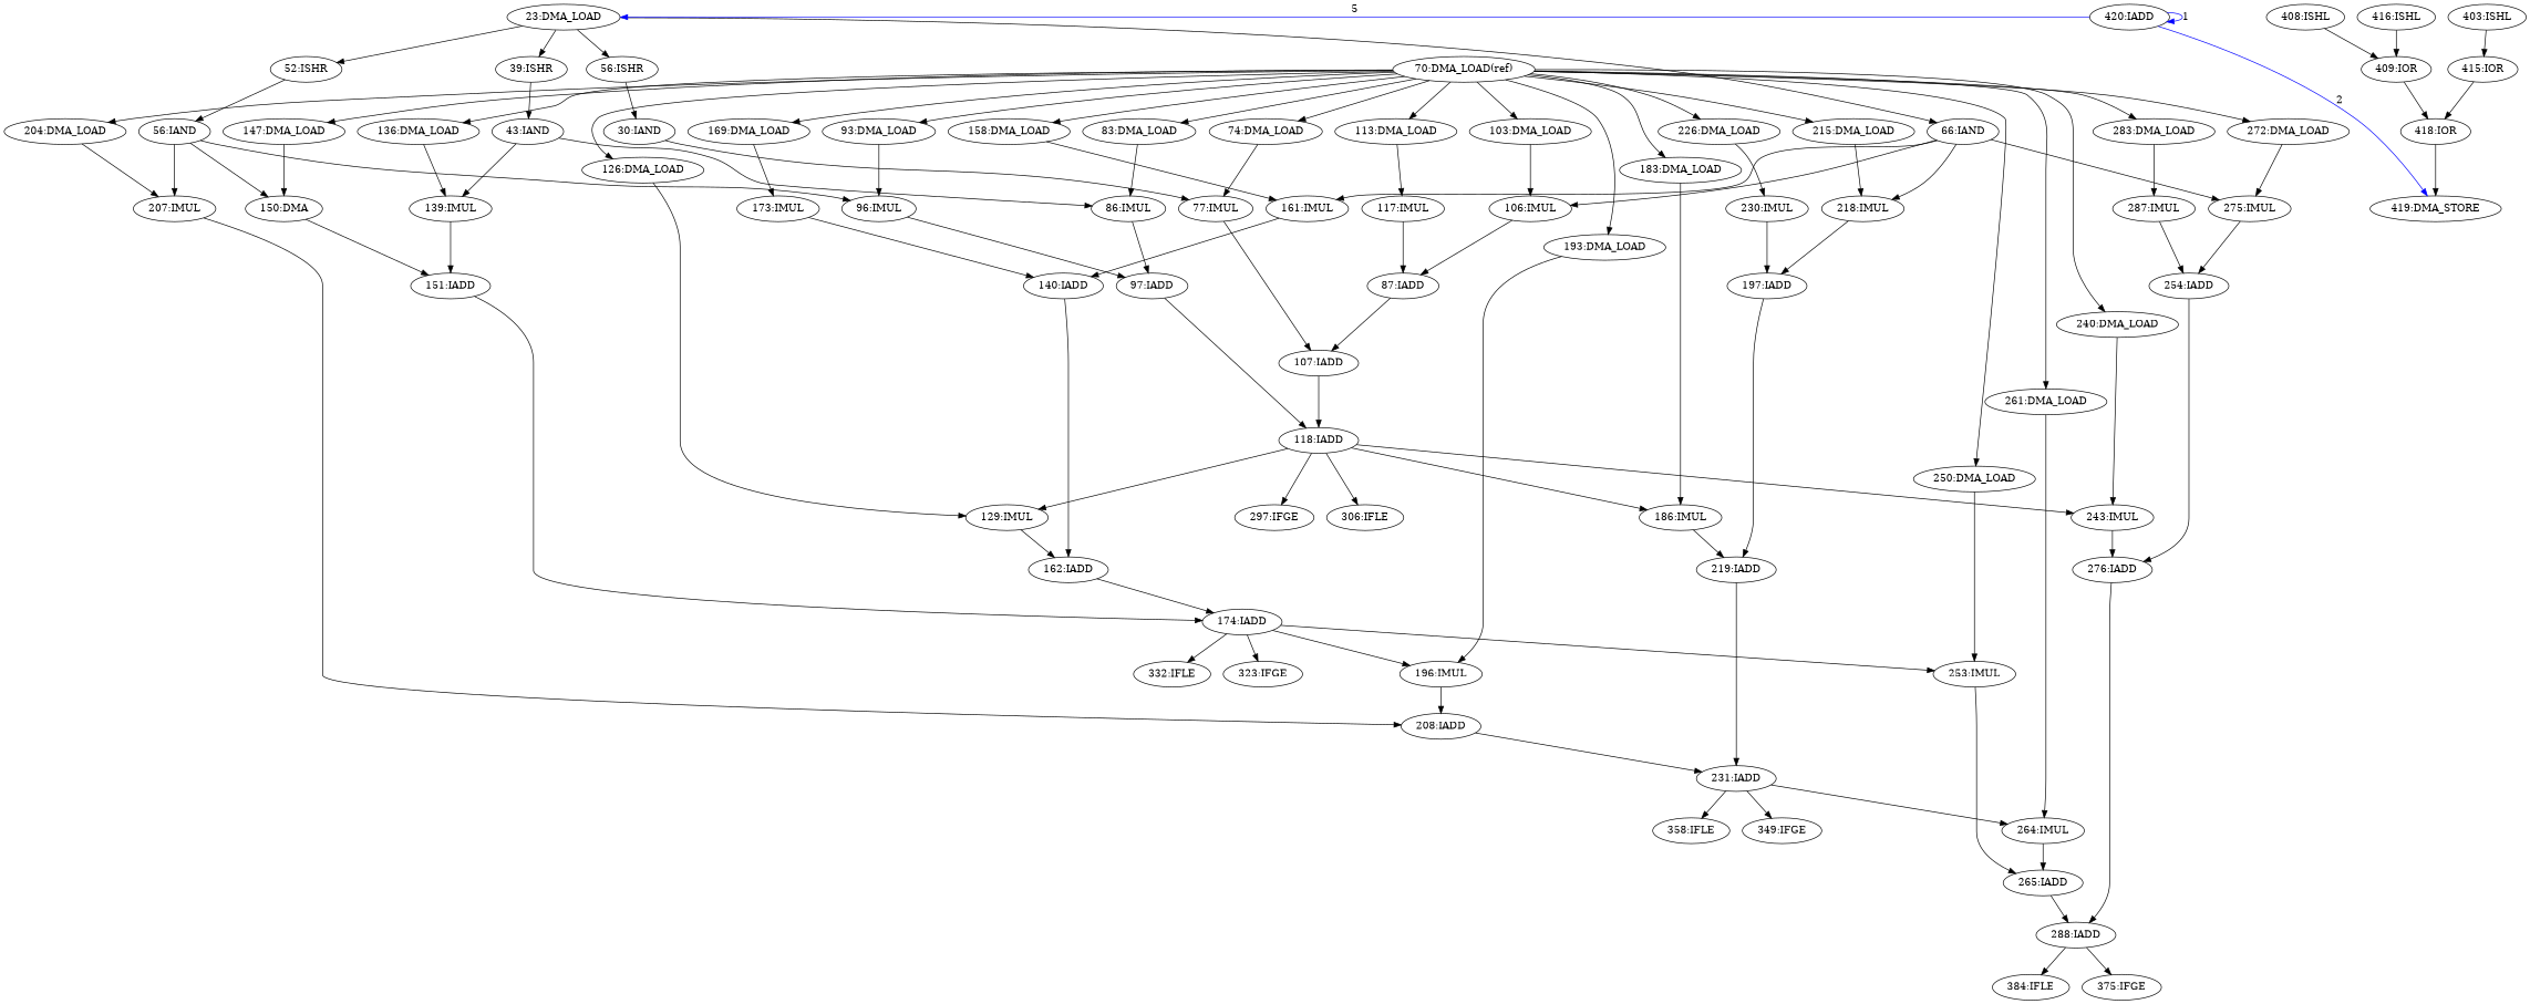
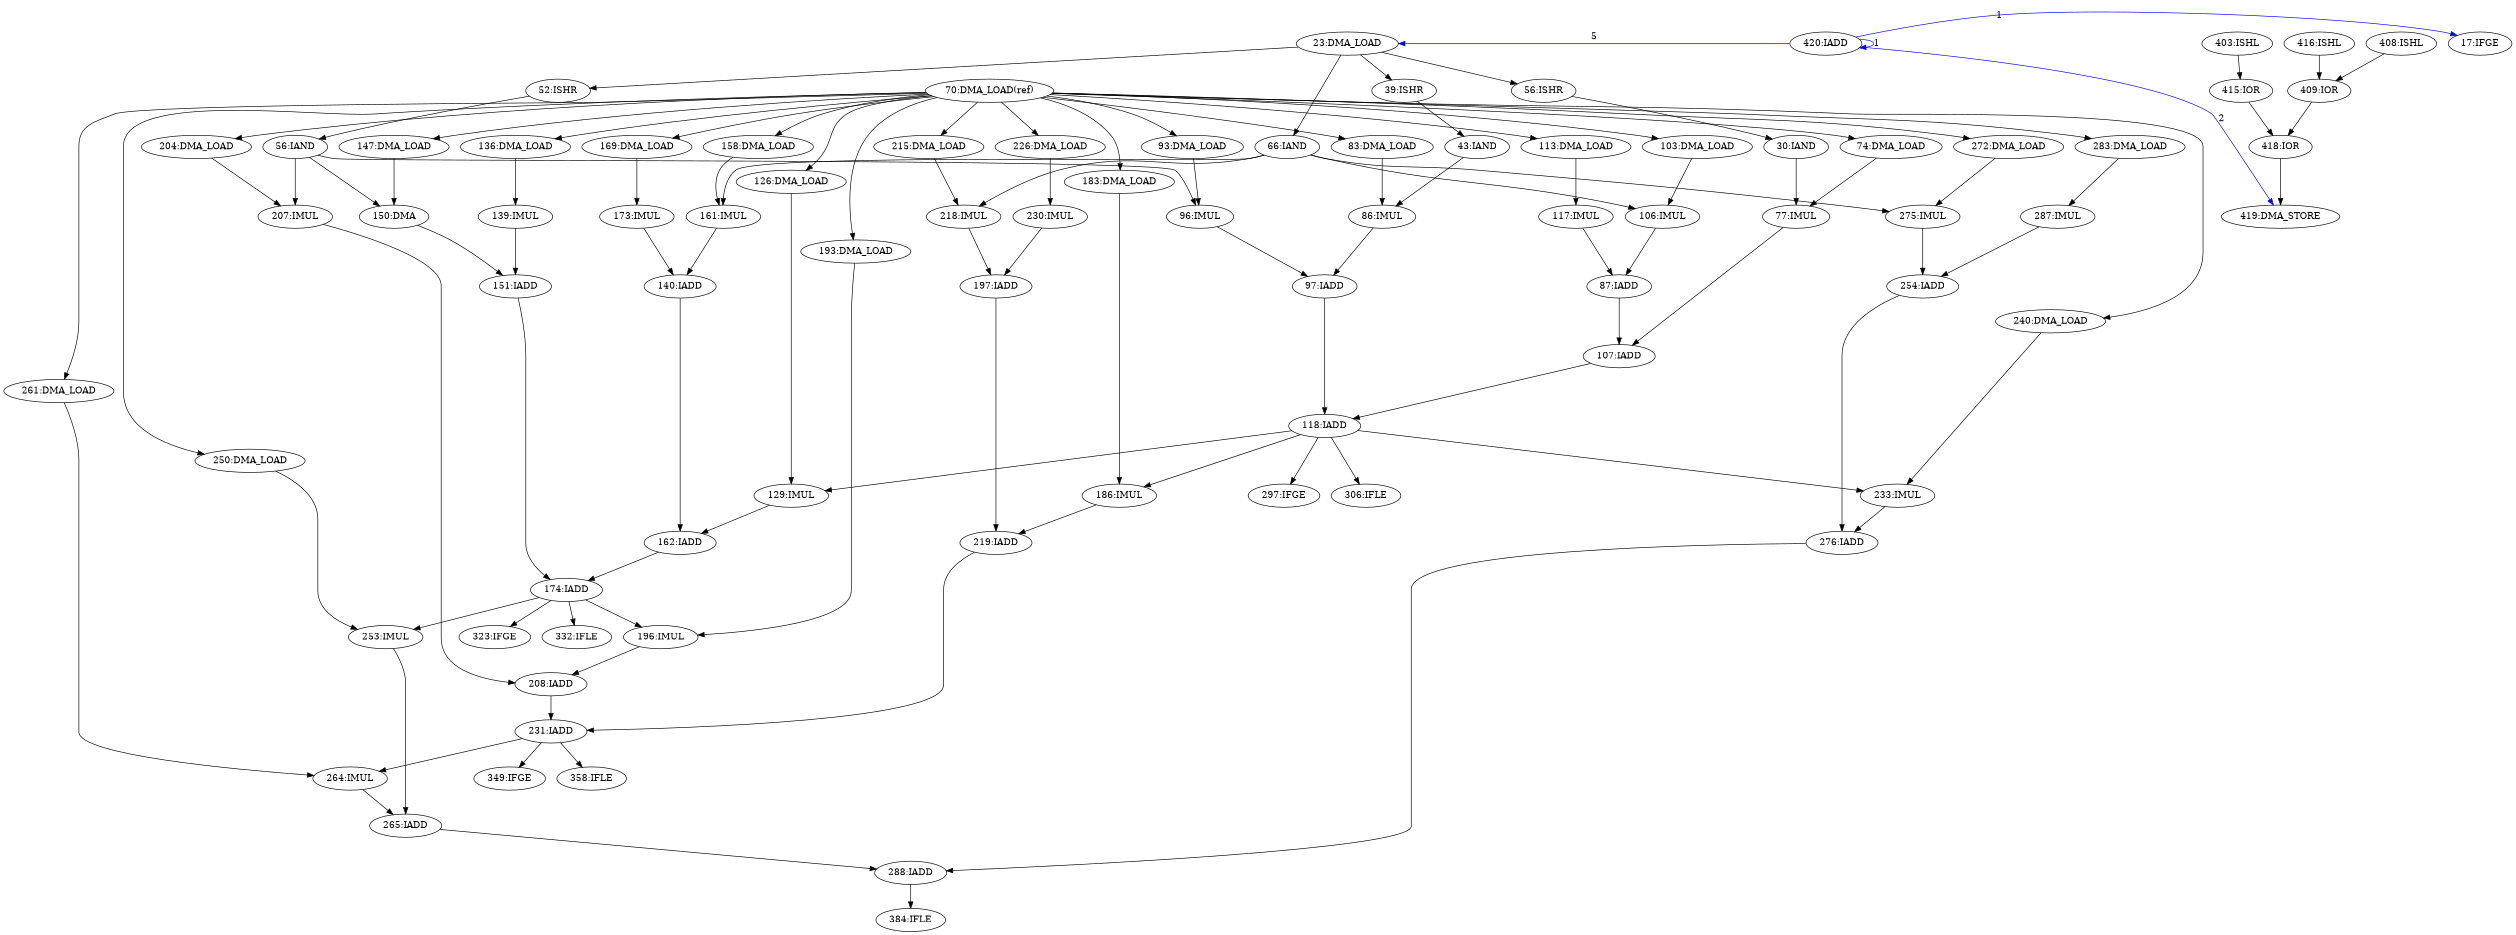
  digraph {
    n1 [label="129:IMUL"]
    n2 [label="162:IADD"]
    n3 [label="174:IADD"]
    n4 [label="126:DMA_LOAD"]
    n5 [label="118:IADD"]
    n6 [label="306:IFLE"]
    n7 [label="297:IFGE"]
    n8 [label="186:IMUL"]
-   n9 [label="243:IMUL"]
+   n9 [label="233:IMUL"]
    n10 [label="219:IADD"]
    n11 [label="276:IADD"]
    n12 [label="113:DMA_LOAD"]
    n13 [label="117:IMUL"]
    n14 [label="87:IADD"]
    n15 [label="70:DMA_LOAD(ref)"]
    n16 [label="193:DMA_LOAD"]
    n17 [label="169:DMA_LOAD"]
    n18 [label="74:DMA_LOAD"]
    n19 [label="240:DMA_LOAD"]
    n20 [label="93:DMA_LOAD"]
    n21 [label="136:DMA_LOAD"]
    n22 [label="158:DMA_LOAD"]
    n23 [label="261:DMA_LOAD"]
    n24 [label="204:DMA_LOAD"]
    n25 [label="250:DMA_LOAD"]
    n26 [label="215:DMA_LOAD"]
    n27 [label="283:DMA_LOAD"]
    n28 [label="83:DMA_LOAD"]
    n29 [label="183:DMA_LOAD"]
    n30 [label="226:DMA_LOAD"]
    n31 [label="103:DMA_LOAD"]
    n32 [label="147:DMA_LOAD"]
    n33 [label="272:DMA_LOAD"]
    n34 [label="196:IMUL"]
    n35 [label="173:IMUL"]
    n36 [label="77:IMUL"]
    n37 [label="96:IMUL"]
    n38 [label="139:IMUL"]
    n39 [label="161:IMUL"]
    n40 [label="264:IMUL"]
    n41 [label="207:IMUL"]
    n42 [label="253:IMUL"]
    n43 [label="218:IMUL"]
    n44 [label="287:IMUL"]
    n45 [label="86:IMUL"]
    n46 [label="230:IMUL"]
    n47 [label="106:IMUL"]
    n48 [label="150:DMA"]
    n49 [label="275:IMUL"]
    n50 [label="208:IADD"]
    n51 [label="231:IADD"]
    n52 [label="323:IFGE"]
    n53 [label="332:IFLE"]
    n54 [label="265:IADD"]
    n55 [label="288:IADD"]
    n56 [label="384:IFLE"]
-   n57 [label="375:IFGE"]
    n58 [label="419:DMA_STORE"]
    n59 [label="418:IOR"]
    n60 [label="140:IADD"]
    n61 [label="39:ISHR"]
    n62 [label="43:IAND"]
    n63 [label="23:DMA_LOAD"]
    n64 [label="56:ISHR"]
    n65 [label="66:IAND"]
    n66 [label="52:ISHR"]
    n67 [label="30:IAND"]
    n68 [label="56:IAND"]
    n69 [label="97:IADD"]
    n70 [label="107:IADD"]
    n71 [label="151:IADD"]
    n72 [label="349:IFGE"]
    n73 [label="358:IFLE"]
    n74 [label="197:IADD"]
    n75 [label="254:IADD"]
    n76 [label="415:IOR"]
    n77 [label="403:ISHL"]
    n78 [label="409:IOR"]
    n79 [label="408:ISHL"]
    n80 [label="416:ISHL"]
    n81 [label="420:IADD"]
+   n82 [label="17:IFGE"]
    n1 -> n2
    n2 -> n3
    n3 -> n34
    n3 -> n42
    n3 -> n52
    n3 -> n53
    n4 -> n1
    n5 -> n1
    n5 -> n6
    n5 -> n7
    n5 -> n8
    n5 -> n9
    n8 -> n10
    n9 -> n11
    n10 -> n51
    n11 -> n55
    n12 -> n13
    n13 -> n14
    n14 -> n70
    n15 -> n4
    n15 -> n12
    n15 -> n16
    n15 -> n17
    n15 -> n18
    n15 -> n19
    n15 -> n20
    n15 -> n21
    n15 -> n22
    n15 -> n23
    n15 -> n24
    n15 -> n25
    n15 -> n26
    n15 -> n27
    n15 -> n28
    n15 -> n29
    n15 -> n30
    n15 -> n31
    n15 -> n32
    n15 -> n33
    n16 -> n34
    n17 -> n35
    n18 -> n36
    n19 -> n9
    n20 -> n37
    n21 -> n38
    n22 -> n39
    n23 -> n40
    n24 -> n41
    n25 -> n42
    n26 -> n43
    n27 -> n44
    n28 -> n45
    n29 -> n8
    n30 -> n46
    n31 -> n47
    n32 -> n48
    n33 -> n49
    n34 -> n50
    n35 -> n60
    n36 -> n70
    n37 -> n69
    n38 -> n71
    n39 -> n60
    n40 -> n54
    n41 -> n50
    n42 -> n54
    n43 -> n74
    n44 -> n75
    n45 -> n69
    n46 -> n74
    n47 -> n14
    n48 -> n71
    n49 -> n75
    n50 -> n51
    n51 -> n40
    n51 -> n72
    n51 -> n73
    n54 -> n55
    n55 -> n56
-   n55 -> n57
    n59 -> n58
    n60 -> n2
    n61 -> n62
-   n62 -> n38
    n62 -> n45
    n63 -> n61
    n63 -> n64
    n63 -> n65
    n63 -> n66
    n64 -> n67
    n65 -> n39
    n65 -> n43
    n65 -> n47
    n65 -> n49
    n66 -> n68
    n67 -> n36
    n68 -> n37
    n68 -> n41
    n68 -> n48
    n69 -> n5
    n70 -> n5
    n71 -> n3
    n74 -> n10
    n75 -> n11
    n76 -> n59
    n77 -> n76
    n78 -> n59
    n79 -> n78
    n80 -> n78
    n81 -> n58 [color=blue constraint=false label=2]
    n81 -> n63 [color=blue constraint=false label=5]
    n81 -> n81 [color=blue constraint=false label=1]
+   n81 -> n82 [color=blue constraint=false label=1]
  }
